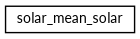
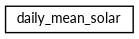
  digraph {
    rankdir=LR
    fontname=Lato
-   n1 [color=black fillcolor=white fontname=Lato fontsize=10 height=0.2 label=solar_mean_solar shape=record style=filled width=0.4]
+   n1 [color=black fillcolor=white fontname=Lato fontsize=10 height=0.2 label=daily_mean_solar shape=record style=filled width=0.4]
  }
